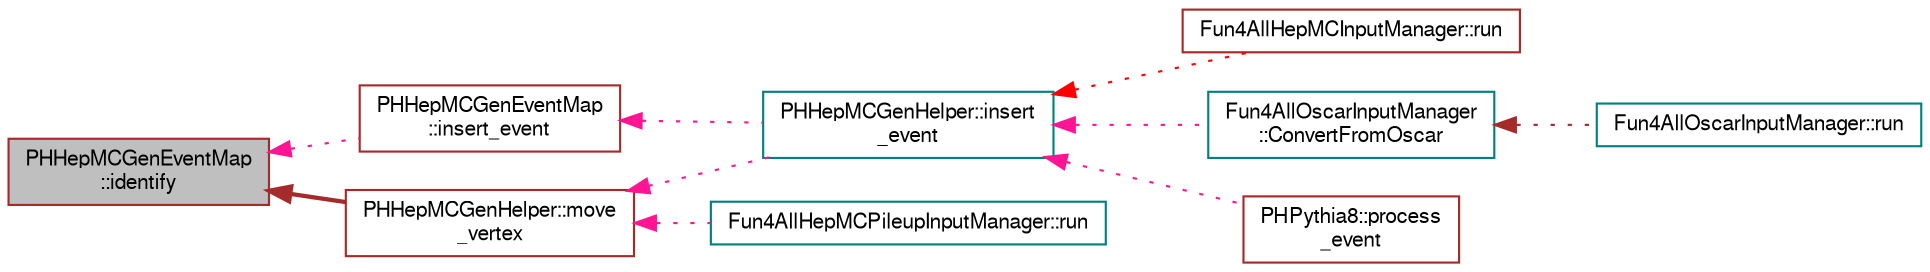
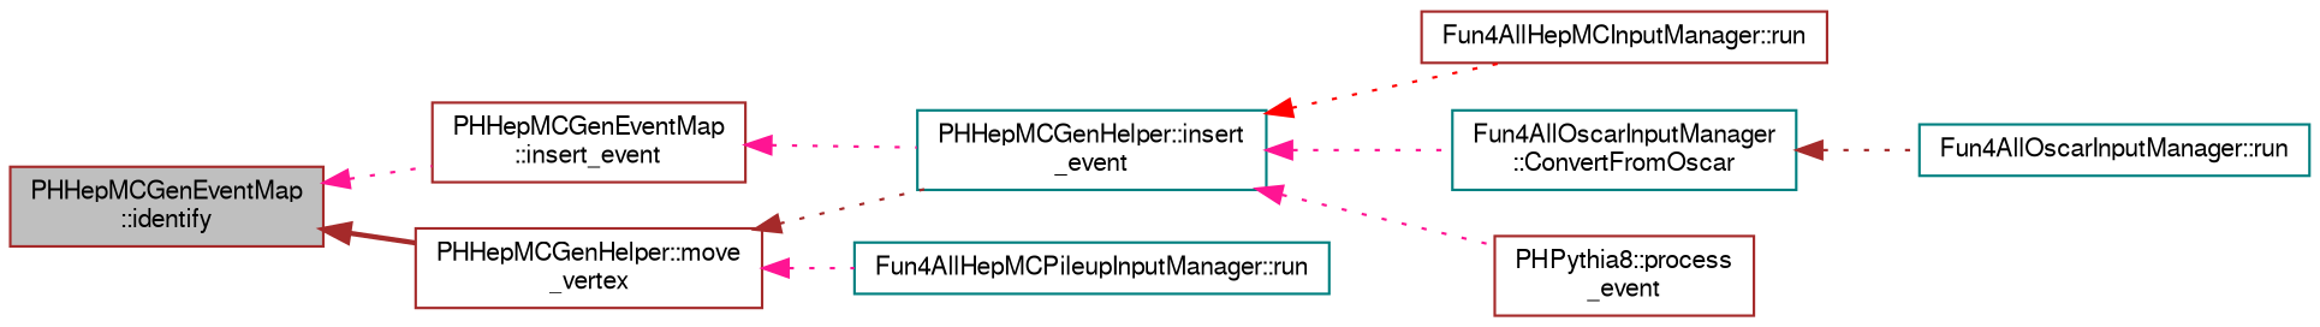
  digraph {
    rankdir=LR
    node [color=brown fontname=FreeSans fontsize=10 shape=record]
    edge [color=deeppink dir=back fontname=FreeSans fontsize=10 labelfontname=FreeSans labelfontsize=10 style=dotted]
    n1 [fillcolor=grey75 fontcolor=black height=0.2 label="PHHepMCGenEventMap\l::identify" style=filled width=0.4]
    n2 [height=0.2 label="PHHepMCGenEventMap\l::insert_event" width=0.4]
    n3 [height=0.2 label="PHHepMCGenHelper::move\l_vertex" width=0.4]
    n4 [color=teal height=0.2 label="PHHepMCGenHelper::insert\l_event" width=0.4]
    n5 [color=teal height=0.2 label="Fun4AllHepMCPileupInputManager::run" width=0.4]
    n6 [height=0.2 label="Fun4AllHepMCInputManager::run" width=0.4]
    n7 [color=teal height=0.2 label="Fun4AllOscarInputManager\l::ConvertFromOscar" width=0.4]
    n8 [height=0.2 label="PHPythia8::process\l_event" width=0.4]
    n9 [color=teal height=0.2 label="Fun4AllOscarInputManager::run" width=0.4]
    n1 -> n2
    n1 -> n3 [color=brown style=bold]
    n2 -> n4
-   n3 -> n4
+   n3 -> n4 [color=brown]
    n3 -> n5
    n4 -> n6 [color=red]
    n4 -> n7
    n4 -> n8
    n7 -> n9 [color=brown]
  }
